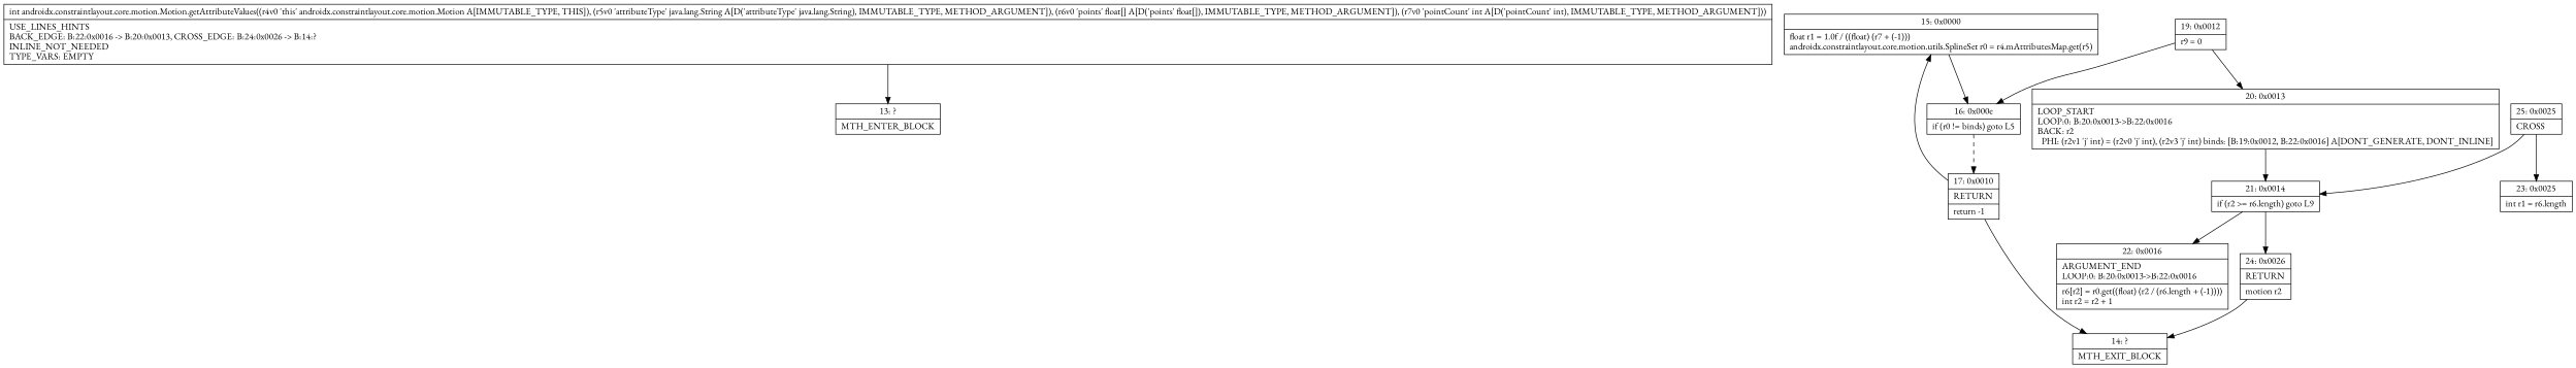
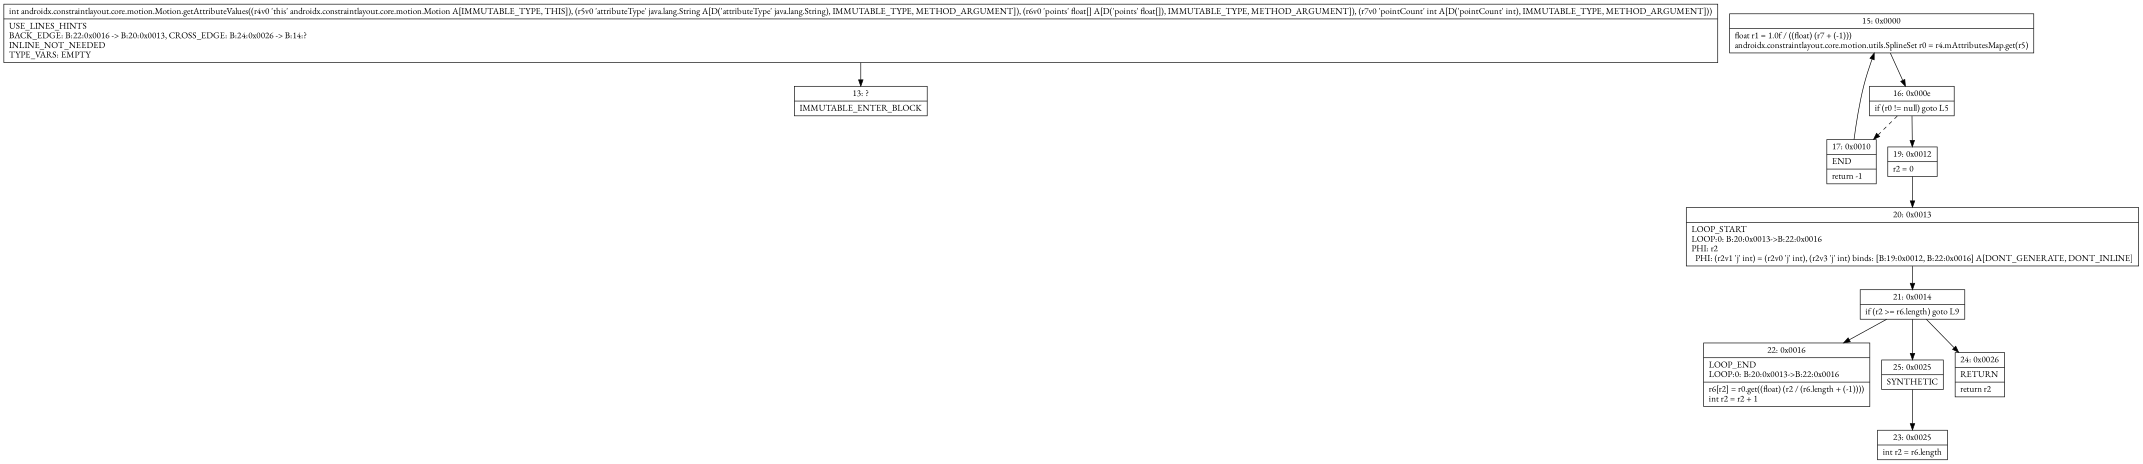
  digraph {
    fontname="EB Garamond"
    node [fontname="EB Garamond" shape=record]
    edge [fontname="EB Garamond"]
-   n1 [label="{13\:\ ?|MTH_ENTER_BLOCK\l}"]
+   n1 [label="{13\:\ ?|IMMUTABLE_ENTER_BLOCK\l}"]
    n2 [label="{15\:\ 0x0000|float r1 = 1.0f \/ ((float) (r7 + (\-1)))\landroidx.constraintlayout.core.motion.utils.SplineSet r0 = r4.mAttributesMap.get(r5)\l}"]
-   n3 [label="{16\:\ 0x000e|if (r0 != binds) goto L5\l}"]
-   n4 [label="{17\:\ 0x0010|RETURN\l|return \-1\l}"]
-   n5 [label="{19\:\ 0x0012|r9 = 0\l}"]
-   n6 [label="{14\:\ ?|MTH_EXIT_BLOCK\l}"]
-   n7 [label="{20\:\ 0x0013|LOOP_START\lLOOP:0: B:20:0x0013\-\>B:22:0x0016\lBACK: r2 \l  PHI: (r2v1 'j' int) = (r2v0 'j' int), (r2v3 'j' int) binds: [B:19:0x0012, B:22:0x0016] A[DONT_GENERATE, DONT_INLINE]\l}"]
+   n3 [label="{16\:\ 0x000e|if (r0 != null) goto L5\l}"]
+   n4 [label="{17\:\ 0x0010|END\l|return \-1\l}"]
+   n5 [label="{19\:\ 0x0012|r2 = 0\l}"]
+   n7 [label="{20\:\ 0x0013|LOOP_START\lLOOP:0: B:20:0x0013\-\>B:22:0x0016\lPHI: r2 \l  PHI: (r2v1 'j' int) = (r2v0 'j' int), (r2v3 'j' int) binds: [B:19:0x0012, B:22:0x0016] A[DONT_GENERATE, DONT_INLINE]\l}"]
    n8 [label="{21\:\ 0x0014|if (r2 \>= r6.length) goto L9\l}"]
-   n9 [label="{22\:\ 0x0016|ARGUMENT_END\lLOOP:0: B:20:0x0013\-\>B:22:0x0016\l|r6[r2] = r0.get((float) (r2 \/ (r6.length + (\-1))))\lint r2 = r2 + 1\l}"]
-   n10 [label="{25\:\ 0x0025|CROSS\l}"]
-   n11 [label="{24\:\ 0x0026|RETURN\l|motion r2\l}"]
-   n12 [label="{23\:\ 0x0025|int r1 = r6.length\l}"]
+   n9 [label="{22\:\ 0x0016|LOOP_END\lLOOP:0: B:20:0x0013\-\>B:22:0x0016\l|r6[r2] = r0.get((float) (r2 \/ (r6.length + (\-1))))\lint r2 = r2 + 1\l}"]
+   n10 [label="{25\:\ 0x0025|SYNTHETIC\l}"]
+   n11 [label="{24\:\ 0x0026|RETURN\l|return r2\l}"]
+   n12 [label="{23\:\ 0x0025|int r2 = r6.length\l}"]
    n13 [label="{int androidx.constraintlayout.core.motion.Motion.getAttributeValues((r4v0 'this' androidx.constraintlayout.core.motion.Motion A[IMMUTABLE_TYPE, THIS]), (r5v0 'attributeType' java.lang.String A[D('attributeType' java.lang.String), IMMUTABLE_TYPE, METHOD_ARGUMENT]), (r6v0 'points' float[] A[D('points' float[]), IMMUTABLE_TYPE, METHOD_ARGUMENT]), (r7v0 'pointCount' int A[D('pointCount' int), IMMUTABLE_TYPE, METHOD_ARGUMENT]))  | USE_LINES_HINTS\lBACK_EDGE: B:22:0x0016 \-\> B:20:0x0013, CROSS_EDGE: B:24:0x0026 \-\> B:14:?\lINLINE_NOT_NEEDED\lTYPE_VARS: EMPTY\l}"]
    n2 -> n3
    n3 -> n4 [style=dashed]
-   n5 -> n3
+   n3 -> n5
    n4 -> n2
-   n4 -> n6
    n5 -> n7
    n7 -> n8
    n8 -> n9 [style=solid]
-   n10 -> n8
+   n8 -> n10
    n8 -> n11
    n10 -> n12
-   n11 -> n6
    n13 -> n1
  }
